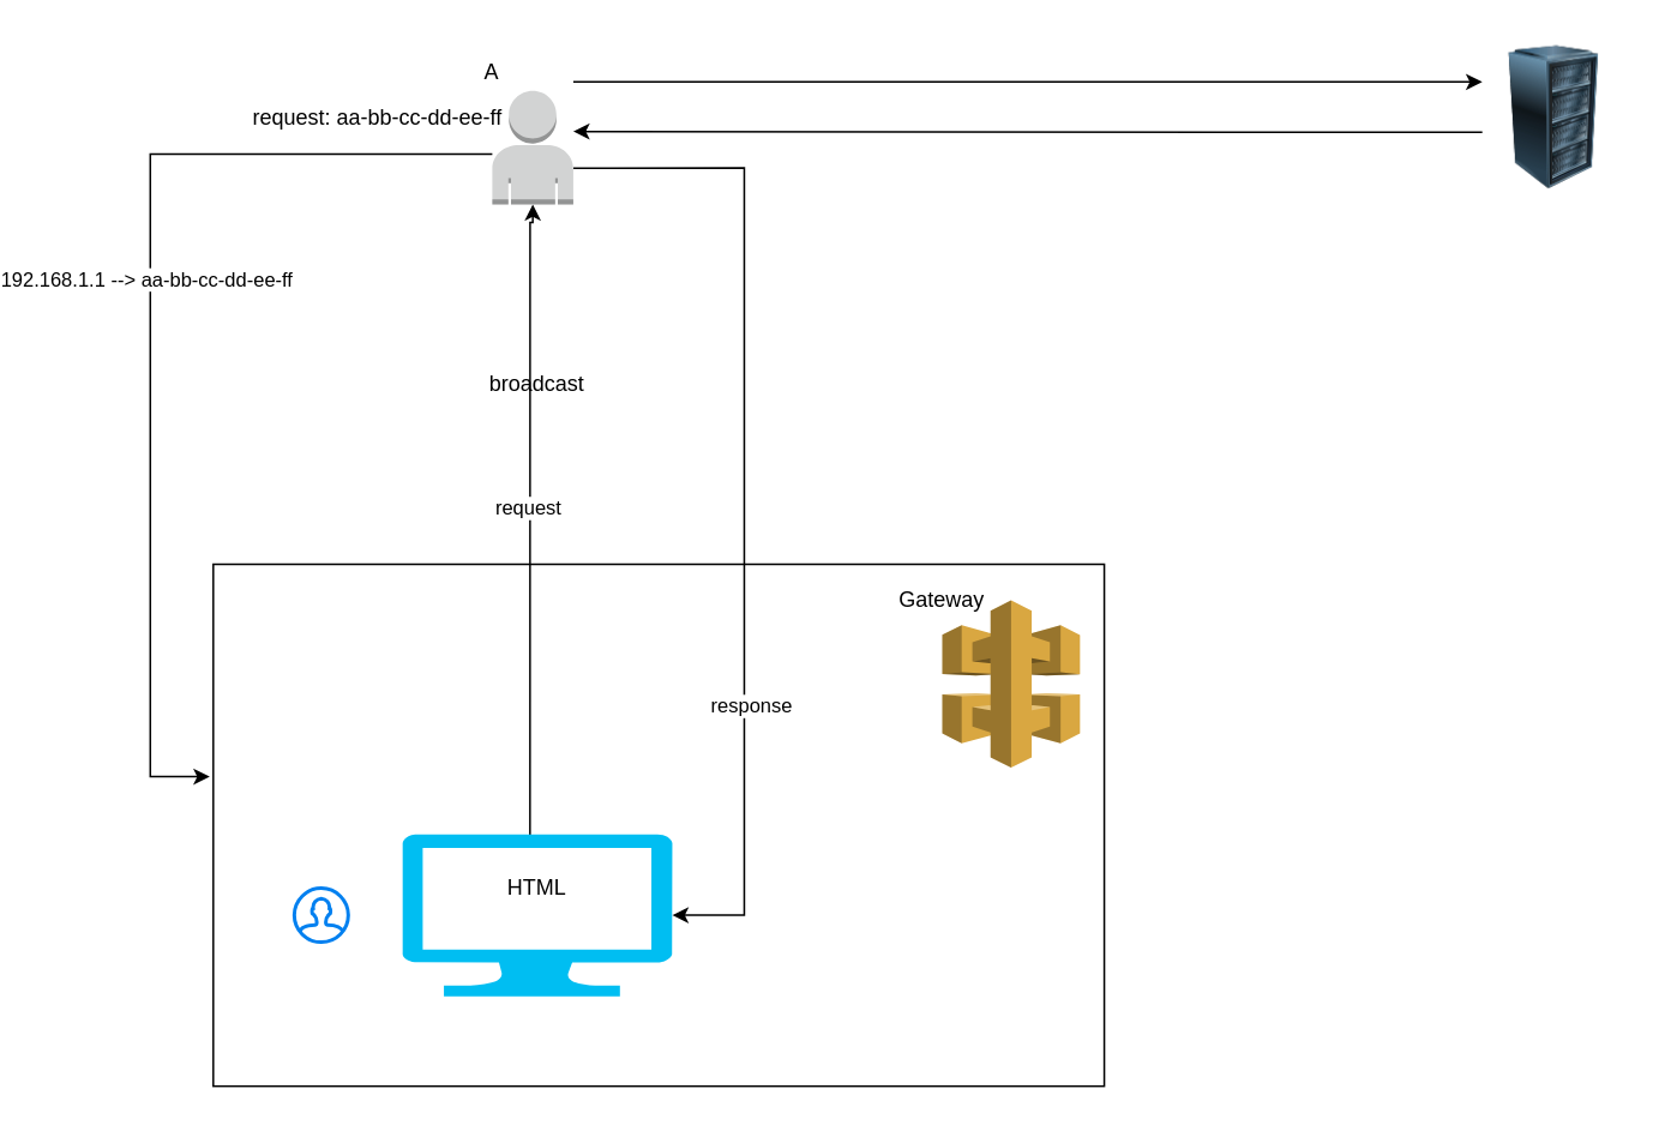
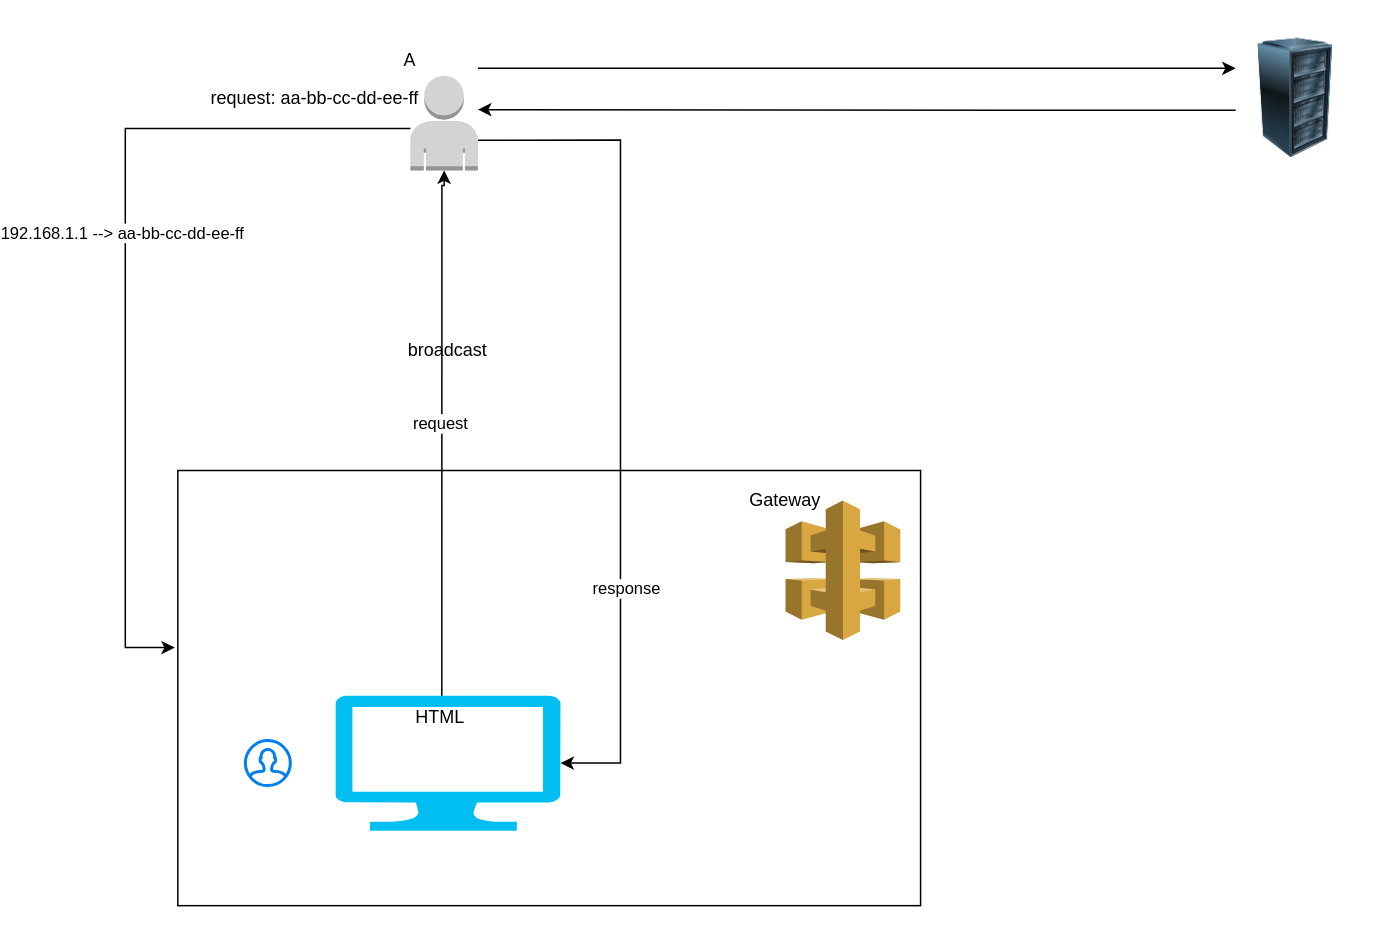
  <mxCell id="0" />
  <mxCell id="1" parent="0" />
  <mxCell id="2" value="" style="rounded=0;whiteSpace=wrap;html=1;" parent="1" vertex="1"><mxGeometry x="55" y="313" width="495" height="290" as="geometry" /></mxCell>
  <mxCell id="3" value="" style="html=1;verticalLabelPosition=bottom;align=center;labelBackgroundColor=#ffffff;verticalAlign=top;strokeWidth=2;strokeColor=#0080F0;shadow=0;dashed=0;shape=mxgraph.ios7.icons.user;" parent="1" vertex="1"><mxGeometry x="100" y="493" width="30" height="30" as="geometry" /></mxCell>
  <mxCell id="4" style="edgeStyle=orthogonalEdgeStyle;rounded=0;orthogonalLoop=1;jettySize=auto;html=1;exitX=0.473;exitY=0.078;exitDx=0;exitDy=0;exitPerimeter=0;entryX=0.5;entryY=1;entryDx=0;entryDy=0;entryPerimeter=0;" parent="1" source="6" target="16" edge="1"><mxGeometry relative="1" as="geometry"><mxPoint x="235" y="453" as="sourcePoint" /><mxPoint x="280" y="123" as="targetPoint" /><Array as="points"><mxPoint x="231" y="123" /><mxPoint x="233" y="123" /></Array></mxGeometry></mxCell>
  <mxCell id="5" value="request" style="edgeLabel;html=1;align=center;verticalAlign=middle;resizable=0;points=[];" parent="4" vertex="1" connectable="0"><mxGeometry x="0.054" y="1" relative="1" as="geometry"><mxPoint as="offset" /></mxGeometry></mxCell>
  <mxCell id="6" value="" style="verticalLabelPosition=bottom;html=1;verticalAlign=top;align=center;strokeColor=none;fillColor=#00BEF2;shape=mxgraph.azure.computer;pointerEvents=1;" parent="1" vertex="1"><mxGeometry x="160" y="463" width="150" height="90" as="geometry" /></mxCell>
  <mxCell id="7" style="edgeStyle=orthogonalEdgeStyle;rounded=0;orthogonalLoop=1;jettySize=auto;html=1;entryX=1;entryY=0.5;entryDx=0;entryDy=0;entryPerimeter=0;exitX=1;exitY=0.68;exitDx=0;exitDy=0;exitPerimeter=0;" parent="1" source="16" target="6" edge="1"><mxGeometry relative="1" as="geometry"><mxPoint x="500" y="433" as="sourcePoint" /><Array as="points"><mxPoint x="350" y="93" /><mxPoint x="350" y="508" /></Array></mxGeometry></mxCell>
  <mxCell id="8" value="response" style="edgeLabel;html=1;align=center;verticalAlign=middle;resizable=0;points=[];" parent="7" vertex="1" connectable="0"><mxGeometry x="0.434" y="3" relative="1" as="geometry"><mxPoint as="offset" /></mxGeometry></mxCell>
- <mxCell id="9" value="HTML" style="text;html=1;strokeColor=none;fillColor=none;align=center;verticalAlign=middle;whiteSpace=wrap;rounded=0;" parent="1" vertex="1"><mxGeometry x="215" y="483" width="40" height="20" as="geometry" /></mxCell>
+ <mxCell id="9" value="HTML" style="text;html=1;strokeColor=none;fillColor=none;align=center;verticalAlign=middle;whiteSpace=wrap;rounded=0;" parent="1" vertex="1"><mxGeometry x="210" y="468" width="40" height="20" as="geometry" /></mxCell>
  <mxCell id="10" style="edgeStyle=orthogonalEdgeStyle;rounded=0;orthogonalLoop=1;jettySize=auto;html=1;entryX=1;entryY=0.75;entryDx=0;entryDy=0;" parent="1" source="11" target="17" edge="1"><mxGeometry relative="1" as="geometry"><Array as="points"><mxPoint x="740" y="73" /><mxPoint x="510" y="73" /></Array></mxGeometry></mxCell>
  <mxCell id="11" value="" style="image;html=1;image=img/lib/clip_art/computers/Server_Rack_128x128.png" parent="1" vertex="1"><mxGeometry x="760" y="25" width="80" height="80" as="geometry" /></mxCell>
  <mxCell id="12" value="" style="outlineConnect=0;dashed=0;verticalLabelPosition=bottom;verticalAlign=top;align=center;html=1;shape=mxgraph.aws3.api_gateway;fillColor=#D9A741;gradientColor=none;" parent="1" vertex="1"><mxGeometry x="460" y="333" width="76.5" height="93" as="geometry" /></mxCell>
  <mxCell id="13" value="Gateway" style="text;html=1;strokeColor=none;fillColor=none;align=center;verticalAlign=middle;whiteSpace=wrap;rounded=0;" parent="1" vertex="1"><mxGeometry x="440" y="323" width="40" height="20" as="geometry" /></mxCell>
  <mxCell id="14" style="edgeStyle=orthogonalEdgeStyle;rounded=0;orthogonalLoop=1;jettySize=auto;html=1;entryX=-0.004;entryY=0.407;entryDx=0;entryDy=0;entryPerimeter=0;" parent="1" source="16" target="2" edge="1"><mxGeometry relative="1" as="geometry"><Array as="points"><mxPoint x="20" y="85" /><mxPoint x="20" y="431" /></Array></mxGeometry></mxCell>
  <mxCell id="15" value="192.168.1.1 --&amp;gt; aa-bb-cc-dd-ee-ff" style="edgeLabel;html=1;align=center;verticalAlign=middle;resizable=0;points=[];" parent="14" vertex="1" connectable="0"><mxGeometry x="-0.088" y="-3" relative="1" as="geometry"><mxPoint as="offset" /></mxGeometry></mxCell>
  <mxCell id="16" value="" style="outlineConnect=0;dashed=0;verticalLabelPosition=bottom;verticalAlign=top;align=center;html=1;shape=mxgraph.aws3.user;fillColor=#D2D3D3;gradientColor=none;" parent="1" vertex="1"><mxGeometry x="210" y="50" width="45" height="63" as="geometry" /></mxCell>
  <mxCell id="17" value="request: aa-bb-cc-dd-ee-ff" style="text;html=1;strokeColor=none;fillColor=none;align=center;verticalAlign=middle;whiteSpace=wrap;rounded=0;" parent="1" vertex="1"><mxGeometry x="38" y="50" width="217" height="30" as="geometry" /></mxCell>
- <mxCell id="18" value="broadcast" style="text;html=1;strokeColor=none;fillColor=none;align=center;verticalAlign=middle;whiteSpace=wrap;rounded=0;" parent="1" vertex="1"><mxGeometry x="215" y="203" width="40" height="20" as="geometry" /></mxCell>
+ <mxCell id="18" value="broadcast" style="text;html=1;strokeColor=none;fillColor=none;align=center;verticalAlign=middle;whiteSpace=wrap;rounded=0;" parent="1" vertex="1"><mxGeometry x="215" y="223" width="40" height="20" as="geometry" /></mxCell>
  <mxCell id="19" style="edgeStyle=orthogonalEdgeStyle;rounded=0;orthogonalLoop=1;jettySize=auto;html=1;entryX=0;entryY=0.25;entryDx=0;entryDy=0;" parent="1" source="20" target="11" edge="1"><mxGeometry relative="1" as="geometry"><Array as="points"><mxPoint x="380" y="45" /><mxPoint x="380" y="45" /></Array></mxGeometry></mxCell>
  <mxCell id="20" value="A" style="text;html=1;strokeColor=none;fillColor=none;align=center;verticalAlign=middle;whiteSpace=wrap;rounded=0;" parent="1" vertex="1"><mxGeometry x="165" y="20" width="90" height="40" as="geometry" /></mxCell>
